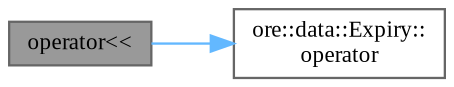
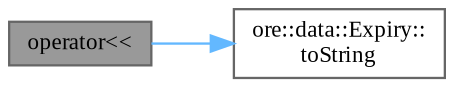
  digraph {
    rankdir=LR
    fontname="Liberation Serif"
    node [fontname="Liberation Serif" fontsize=10 shape=box style=filled]
    n1 [color=gray40 fillcolor=grey60 fontcolor=black height=0.2 label="operator\<\<" width=0.4]
-   n2 [color=grey40 fillcolor=white height=0.2 label="ore::data::Expiry::\loperator" width=0.4]
+   n2 [color=grey40 fillcolor=white height=0.2 label="ore::data::Expiry::\ltoString" width=0.4]
    n1 -> n2 [color=steelblue1 fontname="Liberation Serif" fontsize=10 labelfontname=Helvetica labelfontsize=10 style=solid]
  }
